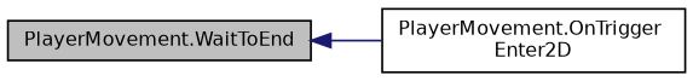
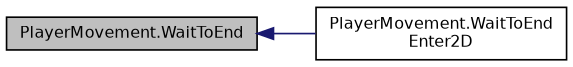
  digraph {
    rankdir=LR
    node [color=black fontname=Helvetica fontsize=10 shape=record style=filled]
    n1 [fillcolor=grey75 fontcolor=black height=0.2 label="PlayerMovement.WaitToEnd" width=0.4]
-   n2 [fillcolor=white height=0.2 label="PlayerMovement.OnTrigger\lEnter2D" width=0.4]
+   n2 [fillcolor=white height=0.2 label="PlayerMovement.WaitToEnd\lEnter2D" width=0.4]
    n1 -> n2 [color=midnightblue dir=back fontname=Helvetica fontsize=10 labelfontname=Helvetica labelfontsize=10 style=solid]
  }
